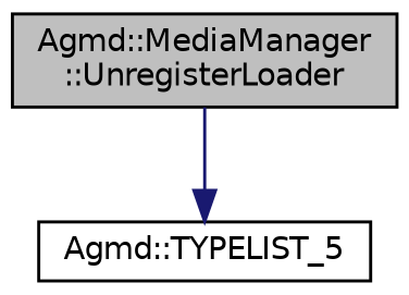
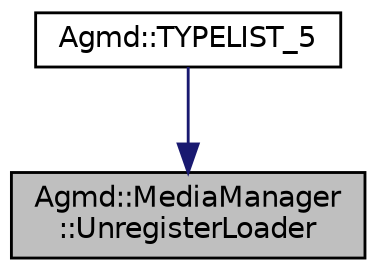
  digraph {
    rankdir=TB
    node [color=black fontname=Helvetica fontsize=10 shape=record style=filled]
    n1 [fillcolor=grey75 fontcolor=black height=0.2 label="Agmd::MediaManager\l::UnregisterLoader" width=0.4]
    n2 [fillcolor=white height=0.2 label="Agmd::TYPELIST_5" width=0.4]
-   n1 -> n2 [color=midnightblue fontname=Helvetica fontsize=10 labelfontname=Helvetica labelfontsize=10 style=solid]
+   n2 -> n1 [color=midnightblue fontname=Helvetica fontsize=10 labelfontname=Helvetica labelfontsize=10 style=solid]
  }
